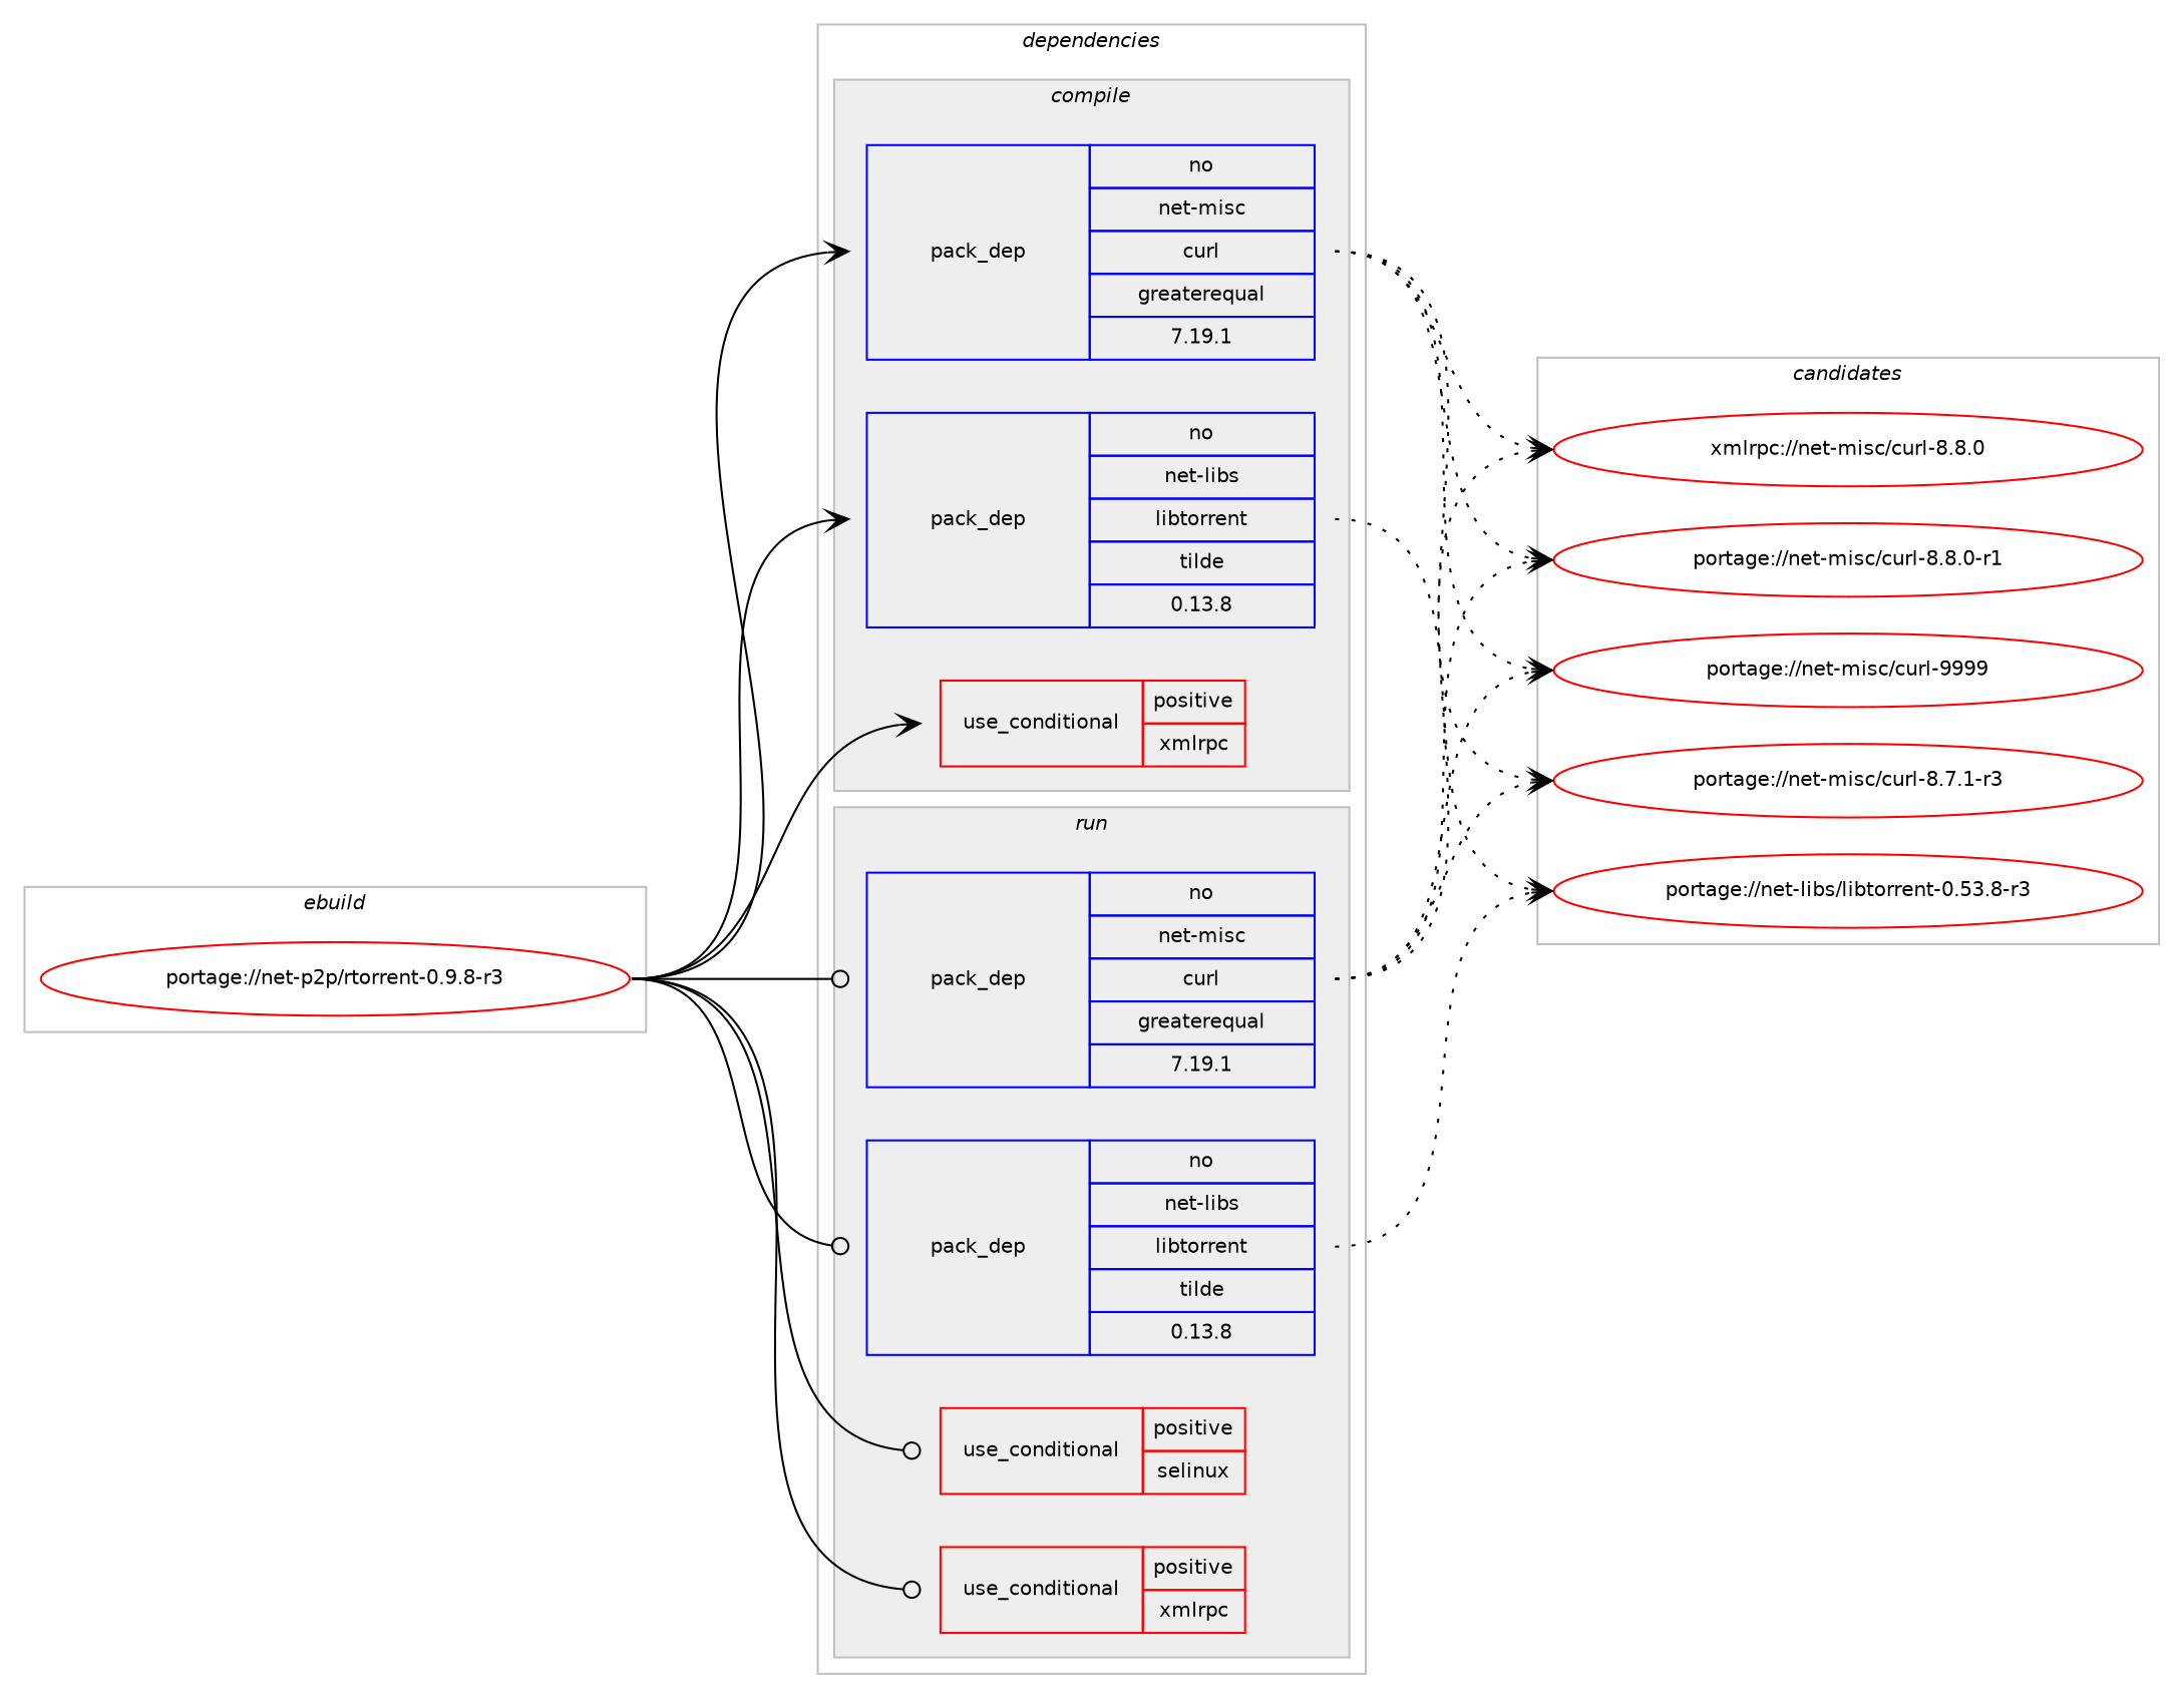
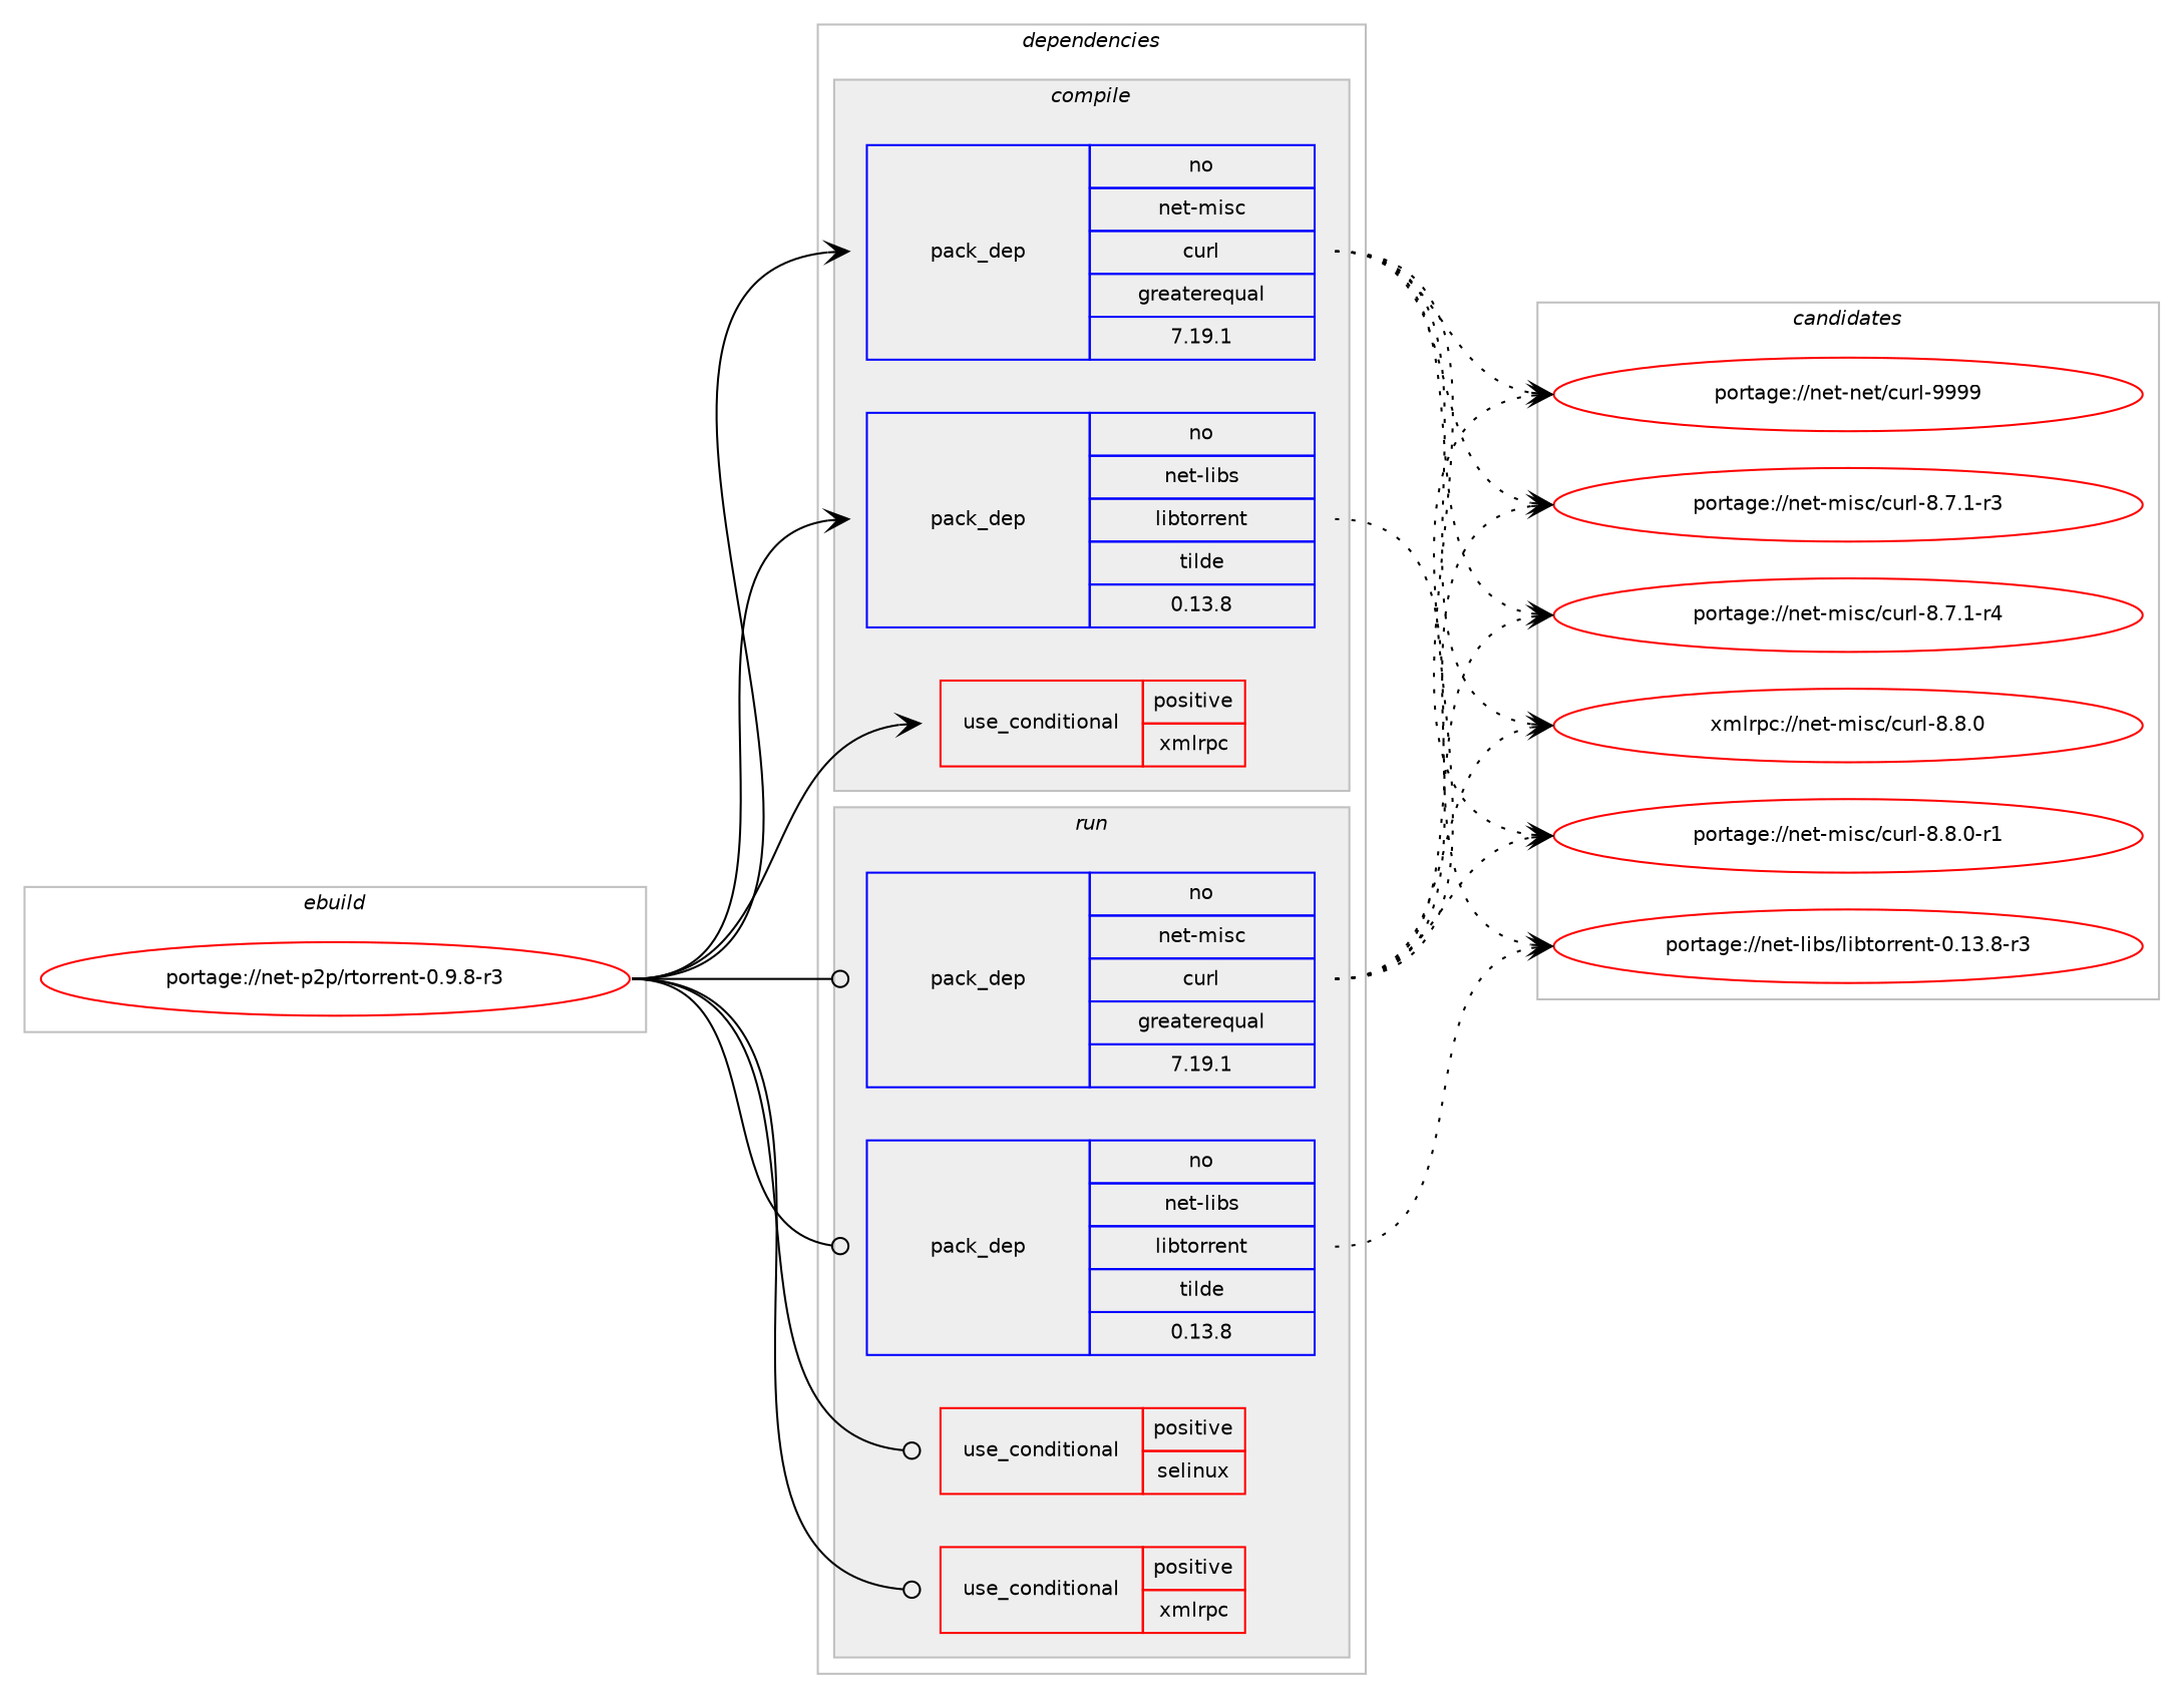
  digraph {
    compound=true
    concentrate=true
    fontname=Helvetica
    fontsize=10
    newrank=true
    rankdir=LR
    ranksep=1.5
    node [color=red fontname=Helvetica fontsize=10]
    edge [arrowhead=vee headport=w style=dotted tailport=e weight=100]
    n1 [label="portage://net-p2p/rtorrent-0.9.8-r3" width=4]
    n2 [label=<<TABLE BORDER="0" CELLBORDER="1" CELLSPACING="0" CELLPADDING="4"><TR><TD ROWSPAN="3" CELLPADDING="10">use_conditional</TD></TR><TR><TD>positive</TD></TR><TR><TD>xmlrpc</TD></TR></TABLE>> shape=none]
    n3 [color=blue label=<<TABLE BORDER="0" CELLBORDER="1" CELLSPACING="0" CELLPADDING="4" WIDTH="220"><TR><TD ROWSPAN="6" CELLPADDING="30">pack_dep</TD></TR><TR><TD WIDTH="110">no</TD></TR><TR><TD>net-libs</TD></TR><TR><TD>libtorrent</TD></TR><TR><TD>tilde</TD></TR><TR><TD>0.13.8</TD></TR></TABLE>> shape=none]
    n4 [color=blue label=<<TABLE BORDER="0" CELLBORDER="1" CELLSPACING="0" CELLPADDING="4" WIDTH="220"><TR><TD ROWSPAN="6" CELLPADDING="30">pack_dep</TD></TR><TR><TD WIDTH="110">no</TD></TR><TR><TD>net-misc</TD></TR><TR><TD>curl</TD></TR><TR><TD>greaterequal</TD></TR><TR><TD>7.19.1</TD></TR></TABLE>> shape=none]
    n5 [label=<<TABLE BORDER="0" CELLBORDER="1" CELLSPACING="0" CELLPADDING="4"><TR><TD ROWSPAN="3" CELLPADDING="10">use_conditional</TD></TR><TR><TD>positive</TD></TR><TR><TD>selinux</TD></TR></TABLE>> shape=none]
    n6 [label=<<TABLE BORDER="0" CELLBORDER="1" CELLSPACING="0" CELLPADDING="4"><TR><TD ROWSPAN="3" CELLPADDING="10">use_conditional</TD></TR><TR><TD>positive</TD></TR><TR><TD>xmlrpc</TD></TR></TABLE>> shape=none]
    n7 [color=blue label=<<TABLE BORDER="0" CELLBORDER="1" CELLSPACING="0" CELLPADDING="4" WIDTH="220"><TR><TD ROWSPAN="6" CELLPADDING="30">pack_dep</TD></TR><TR><TD WIDTH="110">no</TD></TR><TR><TD>net-libs</TD></TR><TR><TD>libtorrent</TD></TR><TR><TD>tilde</TD></TR><TR><TD>0.13.8</TD></TR></TABLE>> shape=none]
    n8 [color=blue label=<<TABLE BORDER="0" CELLBORDER="1" CELLSPACING="0" CELLPADDING="4" WIDTH="220"><TR><TD ROWSPAN="6" CELLPADDING="30">pack_dep</TD></TR><TR><TD WIDTH="110">no</TD></TR><TR><TD>net-misc</TD></TR><TR><TD>curl</TD></TR><TR><TD>greaterequal</TD></TR><TR><TD>7.19.1</TD></TR></TABLE>> shape=none]
-   n9 [label="portage://net-libs/libtorrent-0.53.8-r3" width=4]
+   n9 [label="portage://net-libs/libtorrent-0.13.8-r3" width=4]
    n10 [label="portage://net-misc/curl-8.7.1-r3" width=4]
+   n11 [label="portage://net-misc/curl-8.7.1-r4" width=4]
    n12 [label="xmlrpc://net-misc/curl-8.8.0" width=4]
    n13 [label="portage://net-misc/curl-8.8.0-r1" width=4]
-   n14 [label="portage://net-misc/curl-9999" width=4]
+   n14 [label="portage://net-net/curl-9999" width=4]
    subgraph cluster_1 {
      color=gray
      label=<<i>ebuild</i>>
      rank=same
      n1
    }
    subgraph cluster_2 {
      color=gray
      label=<<i>dependencies</i>>
      subgraph cluster_3 {
        color=gray
        fillcolor="#eeeeee"
        label=<<i>compile</i>>
        style=filled
        subgraph sub_4 {
          color=gray
          fillcolor="#eeeeee"
          label=<<i>compile</i>>
          style=filled
          n2
        }
        subgraph sub_5 {
          color=gray
          fillcolor="#eeeeee"
          label=<<i>compile</i>>
          style=filled
          n3
        }
        subgraph sub_6 {
          color=gray
          fillcolor="#eeeeee"
          label=<<i>compile</i>>
          style=filled
          n4
        }
      }
      subgraph cluster_7 {
        color=gray
        fillcolor="#eeeeee"
        label=<<i>compile and run</i>>
        style=filled
      }
      subgraph cluster_8 {
        color=gray
        fillcolor="#eeeeee"
        label=<<i>run</i>>
        style=filled
        subgraph sub_9 {
          color=gray
          fillcolor="#eeeeee"
          label=<<i>run</i>>
          style=filled
          n5
        }
        subgraph sub_10 {
          color=gray
          fillcolor="#eeeeee"
          label=<<i>run</i>>
          style=filled
          n6
        }
        subgraph sub_11 {
          color=gray
          fillcolor="#eeeeee"
          label=<<i>run</i>>
          style=filled
          n7
        }
        subgraph sub_12 {
          color=gray
          fillcolor="#eeeeee"
          label=<<i>run</i>>
          style=filled
          n8
        }
      }
    }
    subgraph cluster_13 {
      color=gray
      label=<<i>candidates</i>>
      rank=same
      subgraph sub_14 {
        color=black
        label=<<i>candidates</i>>
        nodesep=1
        rank=same
        n9
      }
      subgraph sub_15 {
        color=black
        label=<<i>candidates</i>>
        nodesep=1
        rank=same
        n10
+       n11
        n12
        n13
        n14
      }
      subgraph sub_16 {
        color=black
        label=<<i>candidates</i>>
        nodesep=1
        rank=same
        n9
      }
      subgraph sub_17 {
        color=black
        label=<<i>candidates</i>>
        nodesep=1
        rank=same
        n10
+       n11
        n12
        n13
        n14
      }
    }
    n1 -> n2 [style=solid weight=20]
    n1 -> n3 [style=solid weight=20]
    n1 -> n4 [style=solid weight=20]
    n1 -> n5 [arrowhead=odot style=solid weight=20]
    n1 -> n6 [arrowhead=odot style=solid weight=20]
    n1 -> n7 [arrowhead=odot style=solid weight=20]
    n1 -> n8 [arrowhead=odot style=solid weight=20]
    n3 -> n9
    n4 -> n10
+   n4 -> n11
    n4 -> n12
    n4 -> n13
    n4 -> n14
    n7 -> n9
    n8 -> n10
+   n8 -> n11
    n8 -> n12
    n8 -> n13
    n8 -> n14
  }
